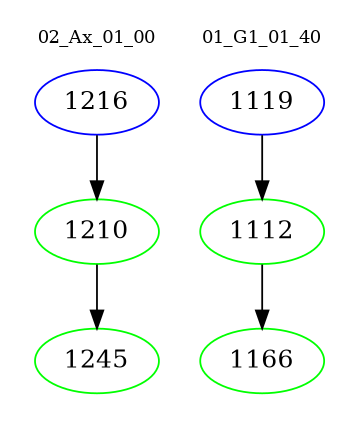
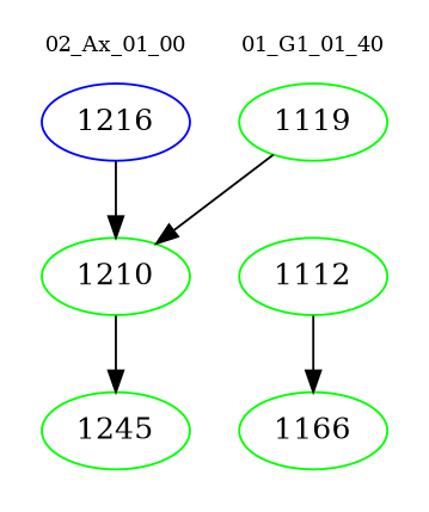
  digraph {
    node [color=green]
    edge [color=black]
    n1 [color=blue label=1216]
    n2 [label=1210]
    n3 [label=1245]
-   n4 [color=blue label=1119]
+   n4 [label=1119]
    n5 [label=1112]
    n6 [label=1166]
    subgraph cluster_1 {
      color=white
      fontsize=10
      label="02_Ax_01_00"
      n1
      n2
      n3
    }
    subgraph cluster_2 {
      color=white
      fontsize=10
      label="01_G1_01_40"
      n4
      n5
      n6
    }
    n1 -> n2
    n2 -> n3
-   n4 -> n5
+   n4 -> n2
    n5 -> n6
  }
